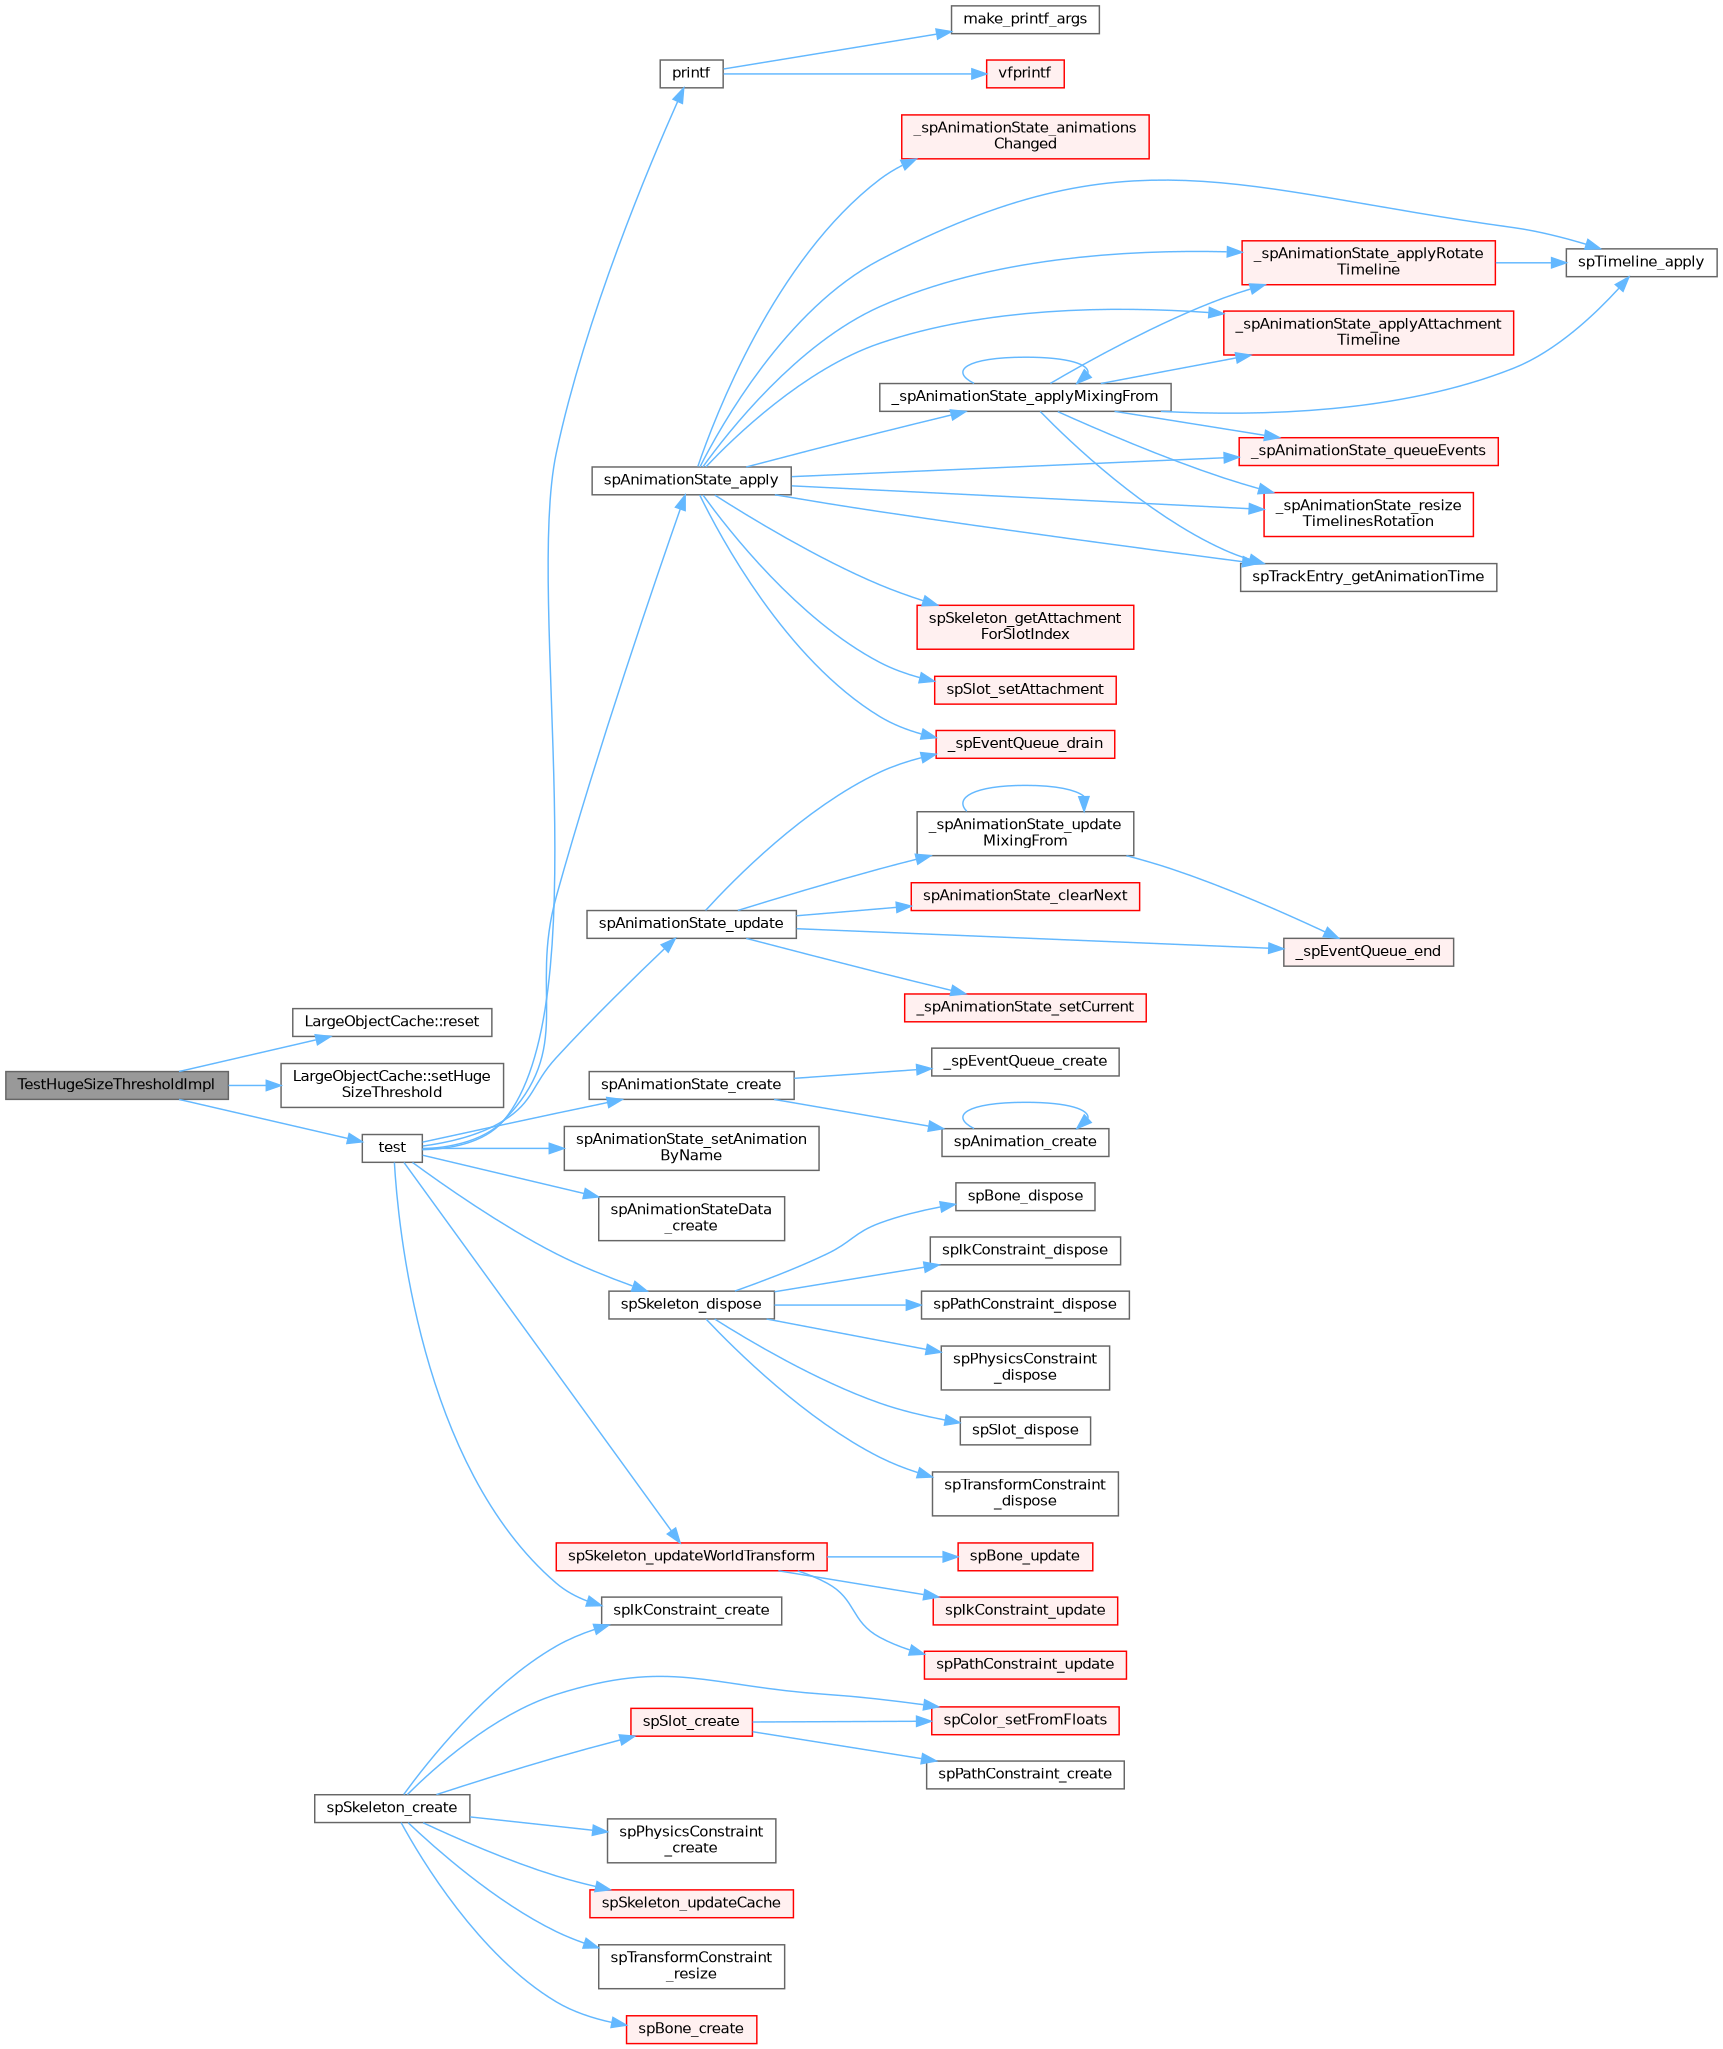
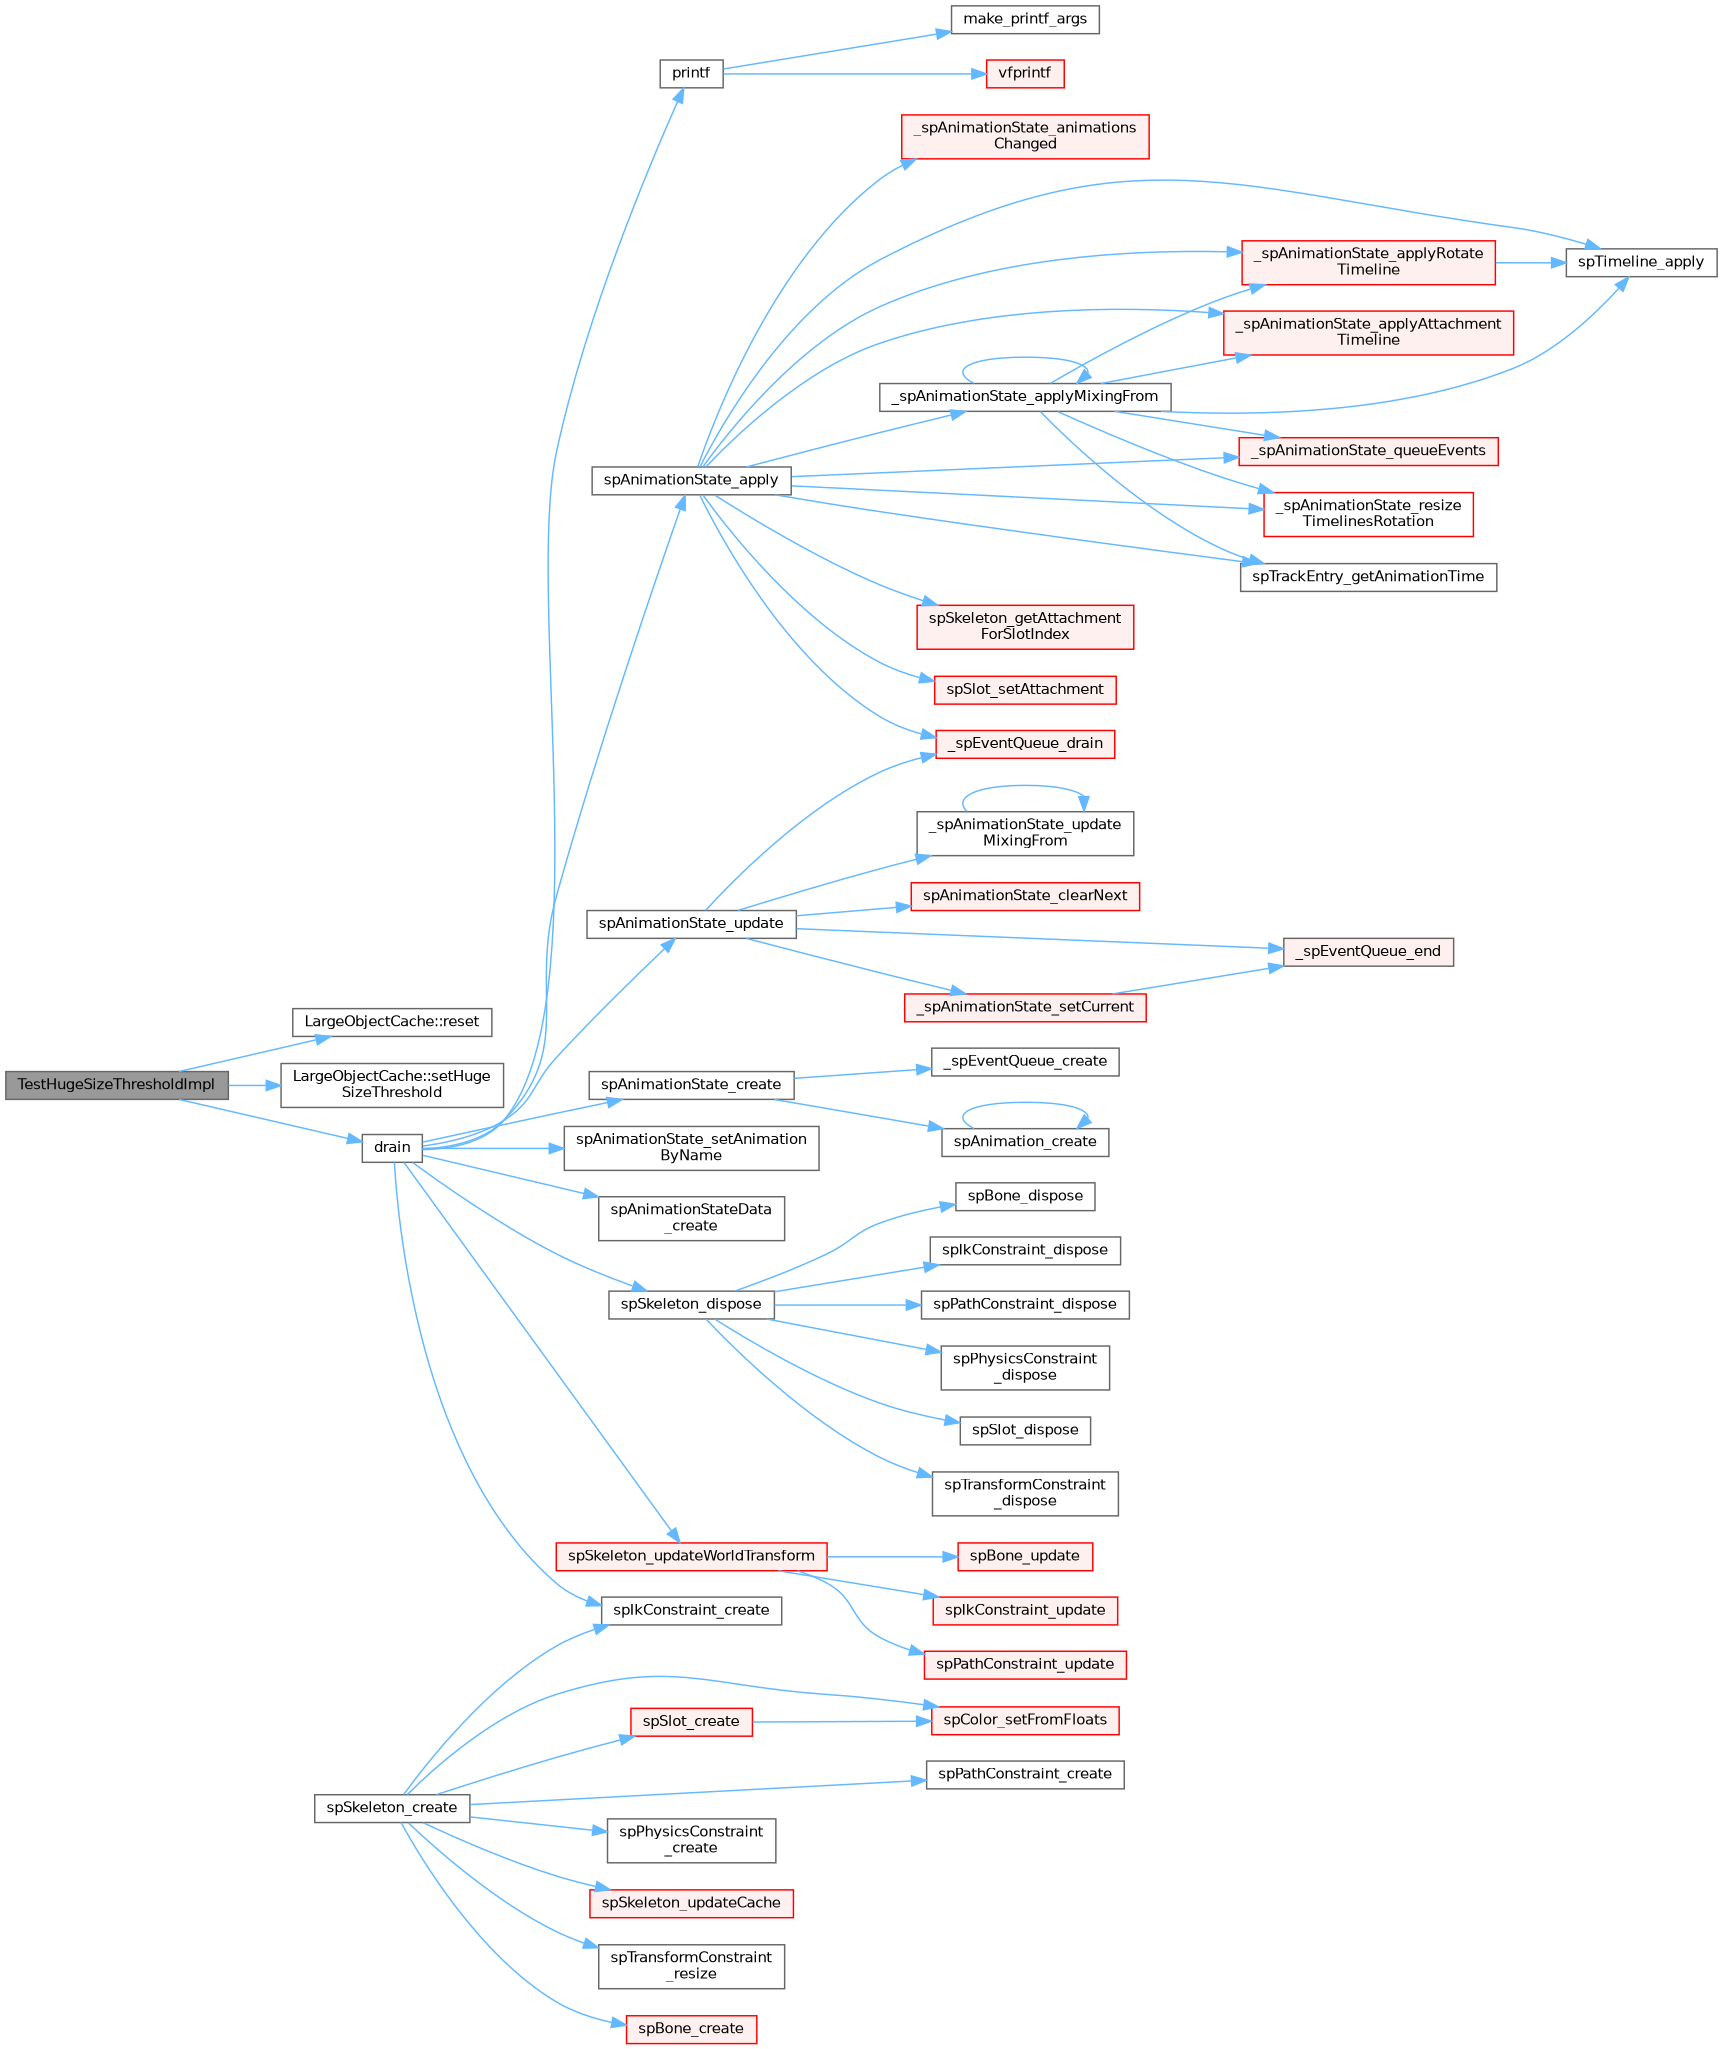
  digraph {
    rankdir=LR
    node [color=grey40 fillcolor=white fontname=Helvetica fontsize=10 shape=box style=filled]
    edge [color=steelblue1 fontname=Helvetica fontsize=10 labelfontname=Helvetica labelfontsize=10 style=solid]
    n1 [color=gray40 fillcolor=grey60 fontcolor=black height=0.2 label=TestHugeSizeThresholdImpl width=0.4]
    n2 [height=0.2 label="LargeObjectCache::reset" width=0.4]
    n3 [height=0.2 label="LargeObjectCache::setHuge\lSizeThreshold" width=0.4]
-   n4 [height=0.2 label=test width=0.4]
+   n4 [height=0.2 label=drain width=0.4]
    n5 [height=0.2 label=printf width=0.4]
    n6 [height=0.2 label=spAnimationState_apply width=0.4]
    n7 [height=0.2 label=spAnimationState_create width=0.4]
    n8 [height=0.2 label="spAnimationState_setAnimation\lByName" width=0.4]
    n9 [height=0.2 label=spAnimationState_update width=0.4]
    n10 [height=0.2 label="spAnimationStateData\l_create" width=0.4]
    n11 [height=0.2 label=spSkeleton_dispose width=0.4]
    n12 [color=red fillcolor="#FFF0F0" height=0.2 label=spSkeleton_updateWorldTransform width=0.4]
    n13 [height=0.2 label=spIkConstraint_create width=0.4]
    n14 [height=0.2 label=make_printf_args width=0.4]
    n15 [color=red fillcolor="#FFF0F0" height=0.2 label=vfprintf width=0.4]
    n16 [color=red fillcolor="#FFF0F0" height=0.2 label="_spAnimationState_animations\lChanged" width=0.4]
    n17 [color=red fillcolor="#FFF0F0" height=0.2 label="_spAnimationState_applyAttachment\lTimeline" width=0.4]
    n18 [height=0.2 label=_spAnimationState_applyMixingFrom width=0.4]
    n19 [color=red fillcolor="#FFF0F0" height=0.2 label="_spAnimationState_applyRotate\lTimeline" width=0.4]
    n20 [height=0.2 label=spTimeline_apply width=0.4]
    n21 [color=red fillcolor="#FFF0F0" height=0.2 label=_spAnimationState_queueEvents width=0.4]
    n22 [color=red height=0.2 label="_spAnimationState_resize\lTimelinesRotation" width=0.4]
    n23 [height=0.2 label=spTrackEntry_getAnimationTime width=0.4]
    n24 [color=red fillcolor="#FFF0F0" height=0.2 label=_spEventQueue_drain width=0.4]
    n25 [color=red fillcolor="#FFF0F0" height=0.2 label="spSkeleton_getAttachment\lForSlotIndex" width=0.4]
    n26 [color=red fillcolor="#FFF0F0" height=0.2 label=spSlot_setAttachment width=0.4]
    n27 [height=0.2 label=_spEventQueue_create width=0.4]
    n28 [height=0.2 label=spAnimation_create width=0.4]
    n29 [color=red fillcolor="#FFF0F0" height=0.2 label=_spAnimationState_setCurrent width=0.4]
    n30 [height=0.2 label="_spAnimationState_update\lMixingFrom" width=0.4]
    n31 [fillcolor="#FFF0F0" height=0.2 label=_spEventQueue_end width=0.4]
    n32 [color=red fillcolor="#FFF0F0" height=0.2 label=spAnimationState_clearNext width=0.4]
    n33 [height=0.2 label=spSkeleton_create width=0.4]
    n34 [color=red fillcolor="#FFF0F0" height=0.2 label=spBone_create width=0.4]
    n35 [color=red fillcolor="#FFF0F0" height=0.2 label=spColor_setFromFloats width=0.4]
    n36 [height=0.2 label=spPathConstraint_create width=0.4]
    n37 [height=0.2 label="spPhysicsConstraint\l_create" width=0.4]
    n38 [color=red fillcolor="#FFF0F0" height=0.2 label=spSkeleton_updateCache width=0.4]
    n39 [color=red fillcolor="#FFF0F0" height=0.2 label=spSlot_create width=0.4]
    n40 [height=0.2 label="spTransformConstraint\l_resize" width=0.4]
    n41 [height=0.2 label=spBone_dispose width=0.4]
    n42 [height=0.2 label=spIkConstraint_dispose width=0.4]
    n43 [height=0.2 label=spPathConstraint_dispose width=0.4]
    n44 [height=0.2 label="spPhysicsConstraint\l_dispose" width=0.4]
    n45 [height=0.2 label=spSlot_dispose width=0.4]
    n46 [height=0.2 label="spTransformConstraint\l_dispose" width=0.4]
    n47 [color=red fillcolor="#FFF0F0" height=0.2 label=spBone_update width=0.4]
    n48 [color=red fillcolor="#FFF0F0" height=0.2 label=spIkConstraint_update width=0.4]
    n49 [color=red fillcolor="#FFF0F0" height=0.2 label=spPathConstraint_update width=0.4]
    n1 -> n2
    n1 -> n3
    n1 -> n4
    n4 -> n5
    n4 -> n6
    n4 -> n7
    n4 -> n8
    n4 -> n9
    n4 -> n10
    n4 -> n11
    n4 -> n12
    n4 -> n13
    n5 -> n14
    n5 -> n15
    n6 -> n16
    n6 -> n17
    n6 -> n18
    n6 -> n19
    n6 -> n20
    n6 -> n21
    n6 -> n22
    n6 -> n23
    n6 -> n24
    n6 -> n25
    n6 -> n26
    n7 -> n27
    n7 -> n28
    n9 -> n24
    n9 -> n29
    n9 -> n30
    n9 -> n31
    n9 -> n32
    n11 -> n41
    n11 -> n42
    n11 -> n43
    n11 -> n44
    n11 -> n45
    n11 -> n46
    n12 -> n47
    n12 -> n48
    n12 -> n49
    n18 -> n17
    n18 -> n18
    n18 -> n19
    n18 -> n20
    n18 -> n21
    n18 -> n22
    n18 -> n23
    n19 -> n20
    n28 -> n28
    n30 -> n30
-   n30 -> n31
+   n29 -> n31
    n33 -> n13
    n33 -> n34
    n33 -> n35
-   n39 -> n36
+   n33 -> n36
    n33 -> n37
    n33 -> n38
    n33 -> n39
    n33 -> n40
    n39 -> n35
  }
